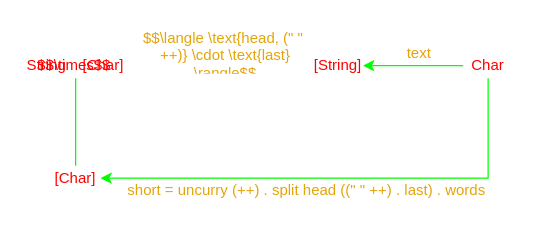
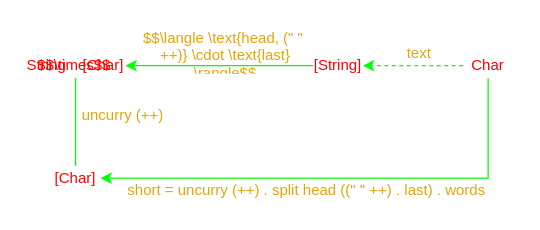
  <mxCell id="0" />
  <mxCell id="1" parent="0" />
- <mxCell id="2" value="" style="endArrow=classic;html=1;rounded=0;fillColor=#ffe6cc;strokeColor=#00FF00;exitX=0;exitY=0.5;exitDx=0;exitDy=0;entryX=1;entryY=0.5;entryDx=0;entryDy=0;" parent="1" source="3" target="4" edge="1"><mxGeometry width="50" height="50" relative="1" as="geometry"><mxPoint x="390" y="52" as="sourcePoint" /><mxPoint x="290" y="52" as="targetPoint" /></mxGeometry></mxCell>
+ <mxCell id="2" value="" style="endArrow=classic;html=1;rounded=0;fillColor=#ffe6cc;strokeColor=#00FF00;exitX=0;exitY=0.5;exitDx=0;exitDy=0;entryX=1;entryY=0.5;entryDx=0;entryDy=0;dashed=1;" parent="1" source="3" target="4" edge="1"><mxGeometry width="50" height="50" relative="1" as="geometry"><mxPoint x="390" y="52" as="sourcePoint" /><mxPoint x="290" y="52" as="targetPoint" /></mxGeometry></mxCell>
  <mxCell id="3" value="Char" style="text;html=1;align=center;verticalAlign=middle;whiteSpace=wrap;rounded=0;fontColor=#ff0000;" parent="1" vertex="1"><mxGeometry x="370" y="42" width="40" height="20" as="geometry" /></mxCell>
  <mxCell id="4" value="[String]" style="text;html=1;align=center;verticalAlign=middle;whiteSpace=wrap;rounded=0;fontColor=#ff0000;" parent="1" vertex="1"><mxGeometry x="250" y="32" width="40" height="40" as="geometry" /></mxCell>
  <mxCell id="5" value="text" style="text;html=1;strokeColor=none;fillColor=none;align=center;verticalAlign=middle;whiteSpace=wrap;overflow=hidden;fontColor=#e5a50a;" parent="1" vertex="1"><mxGeometry x="300" y="22" width="70" height="40" as="geometry" /></mxCell>
  <mxCell id="6" value="short = uncurry (++) . split head ((&quot; &quot; ++) . last) . words&lt;div&gt;&lt;br/&gt;&lt;/div&gt;" style="text;html=1;strokeColor=none;fillColor=none;align=center;verticalAlign=middle;whiteSpace=wrap;overflow=hidden;fontColor=#e5a50a;" parent="1" vertex="1"><mxGeometry x="100" y="142" width="290" height="20" as="geometry" /></mxCell>
  <mxCell id="7" value="String &lt;span class=&quot;katex-display&quot;&gt;&lt;span class=&quot;katex&quot;&gt;&lt;span aria-hidden=&quot;true&quot; class=&quot;katex-html&quot;&gt;&lt;span class=&quot;base&quot;&gt;&lt;span class=&quot;mbin&quot;&gt;&amp;nbsp;&amp;nbsp; &lt;/span&gt;&lt;/span&gt;&lt;/span&gt;&lt;/span&gt;&lt;/span&gt;[Char]" style="text;html=1;align=center;verticalAlign=middle;whiteSpace=wrap;rounded=0;fontColor=#ff0000;" parent="1" vertex="1"><mxGeometry x="20" y="42" width="80" height="20" as="geometry" /></mxCell>
+ <mxCell id="8" value="" style="endArrow=classic;html=1;rounded=0;fillColor=#ffe6cc;strokeColor=#00FF00;exitX=0;exitY=0.5;exitDx=0;exitDy=0;entryX=1;entryY=0.5;entryDx=0;entryDy=0;" parent="1" source="4" target="7" edge="1"><mxGeometry width="50" height="50" relative="1" as="geometry"><mxPoint x="245" y="-48" as="sourcePoint" /><mxPoint x="245" y="-68" as="targetPoint" /></mxGeometry></mxCell>
  <mxCell id="9" value="&lt;div&gt;$$\langle \text{head, (&quot; &quot;&amp;nbsp; ++)} \cdot \text{last} \rangle$$&lt;/div&gt;" style="text;html=1;strokeColor=none;fillColor=none;align=center;verticalAlign=middle;whiteSpace=wrap;overflow=hidden;fontColor=#e5a50a;" parent="1" vertex="1"><mxGeometry x="110" y="20" width="140" height="40" as="geometry" /></mxCell>
  <mxCell id="10" value="$$\times$$" style="text;html=1;align=center;verticalAlign=middle;whiteSpace=wrap;rounded=0;fontColor=#ff0000;" parent="1" vertex="1"><mxGeometry x="39" y="32" width="40" height="40" as="geometry" /></mxCell>
  <mxCell id="11" value="" style="endArrow=none;html=1;rounded=0;fillColor=#ffe6cc;strokeColor=#00FF00;entryX=0.5;entryY=0;entryDx=0;entryDy=0;" parent="1" source="7" target="13" edge="1"><mxGeometry width="50" height="50" relative="1" as="geometry"><mxPoint x="40" y="92" as="sourcePoint" /><mxPoint x="60" y="132" as="targetPoint" /></mxGeometry></mxCell>
+ <mxCell id="12" value="uncurry (++)" style="text;html=1;strokeColor=none;fillColor=none;align=center;verticalAlign=middle;whiteSpace=wrap;overflow=hidden;fontColor=#e5a50a;" parent="1" vertex="1"><mxGeometry x="63" y="72" width="70" height="40" as="geometry" /></mxCell>
  <mxCell id="13" value="[Char]" style="text;html=1;align=center;verticalAlign=middle;whiteSpace=wrap;rounded=0;fontColor=#ff0000;" parent="1" vertex="1"><mxGeometry x="40" y="132" width="40" height="20" as="geometry" /></mxCell>
  <mxCell id="14" value="" style="endArrow=classic;html=1;rounded=0;fillColor=#ffe6cc;strokeColor=#00FF00;exitX=0.5;exitY=1;exitDx=0;exitDy=0;entryX=1;entryY=0.5;entryDx=0;entryDy=0;" parent="1" source="3" target="13" edge="1"><mxGeometry width="50" height="50" relative="1" as="geometry"><mxPoint x="220" y="192" as="sourcePoint" /><mxPoint x="390" y="142" as="targetPoint" /><Array as="points"><mxPoint x="390" y="142" /></Array></mxGeometry></mxCell>
